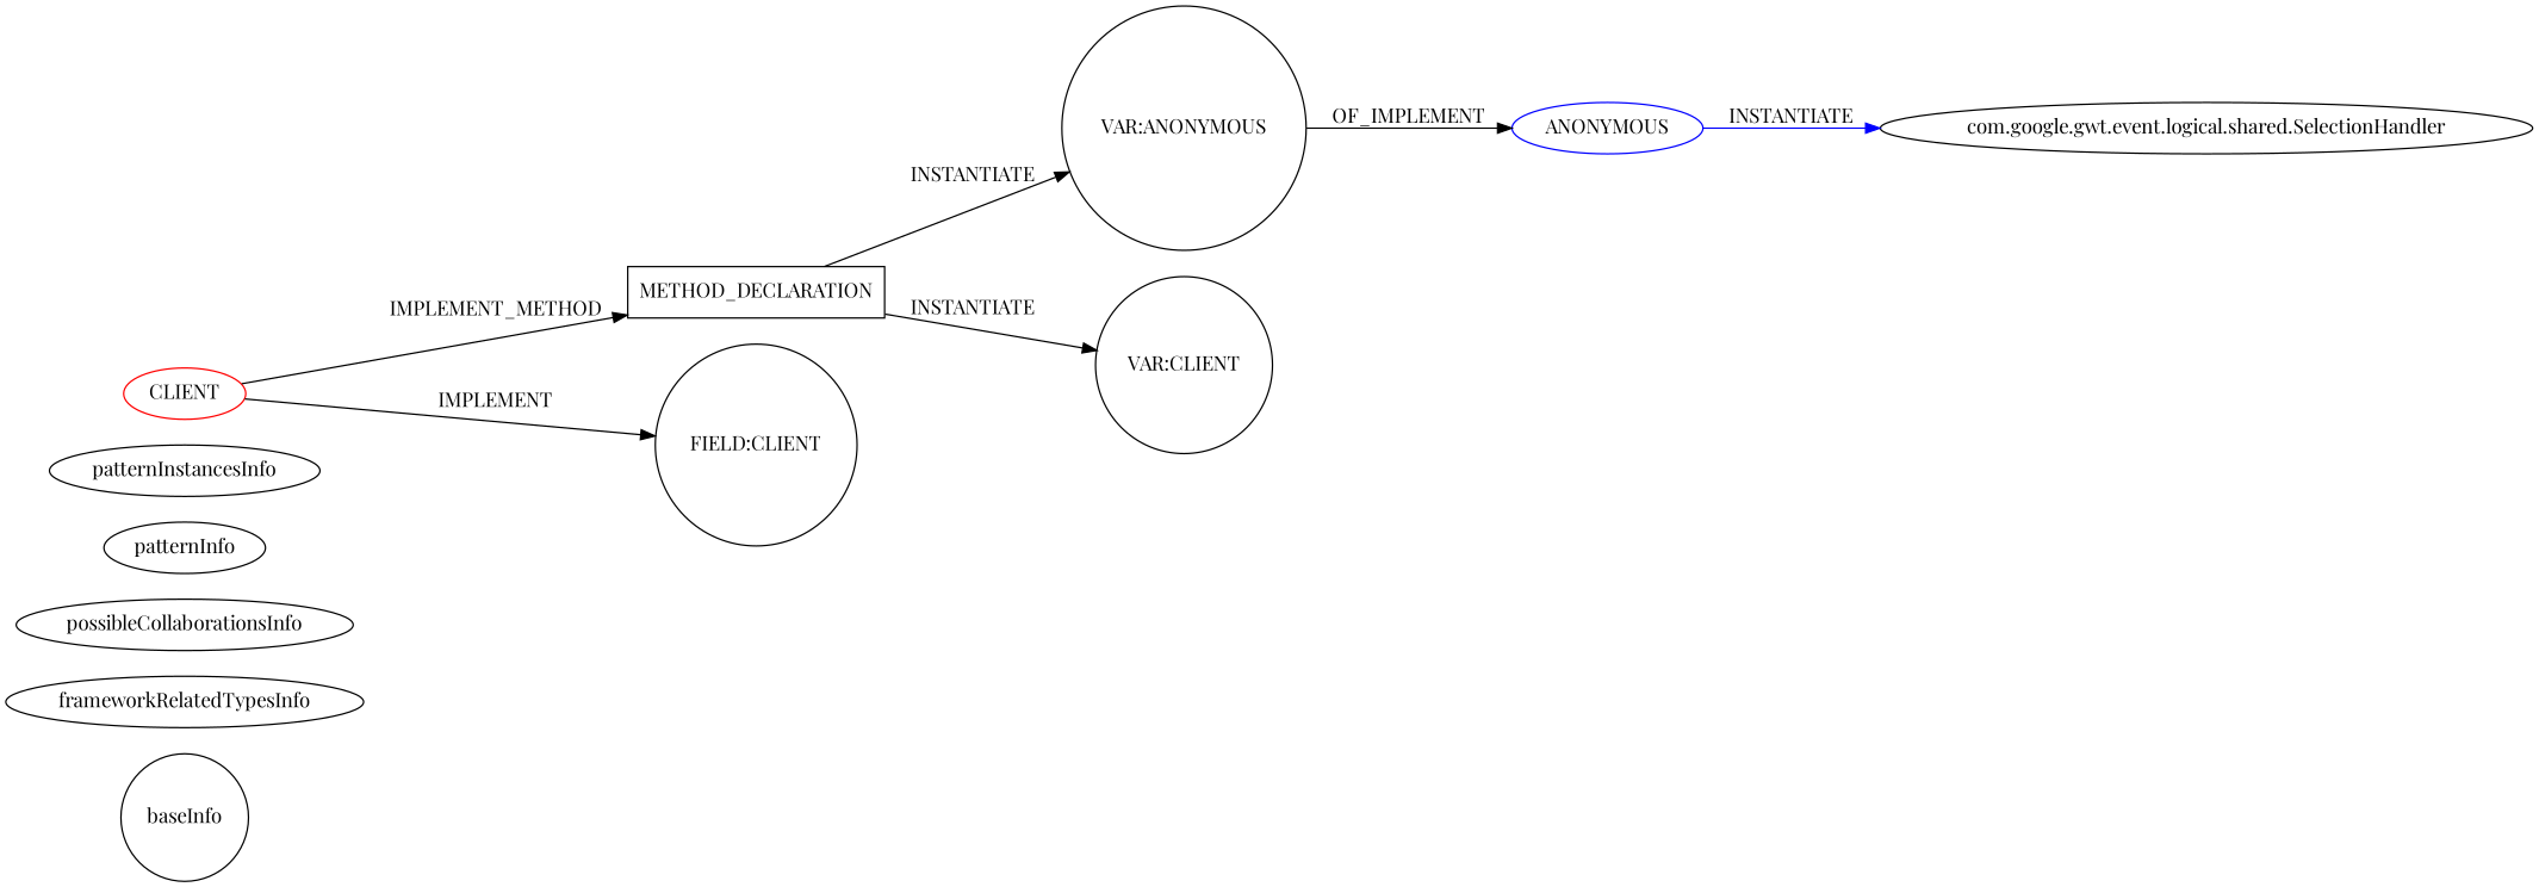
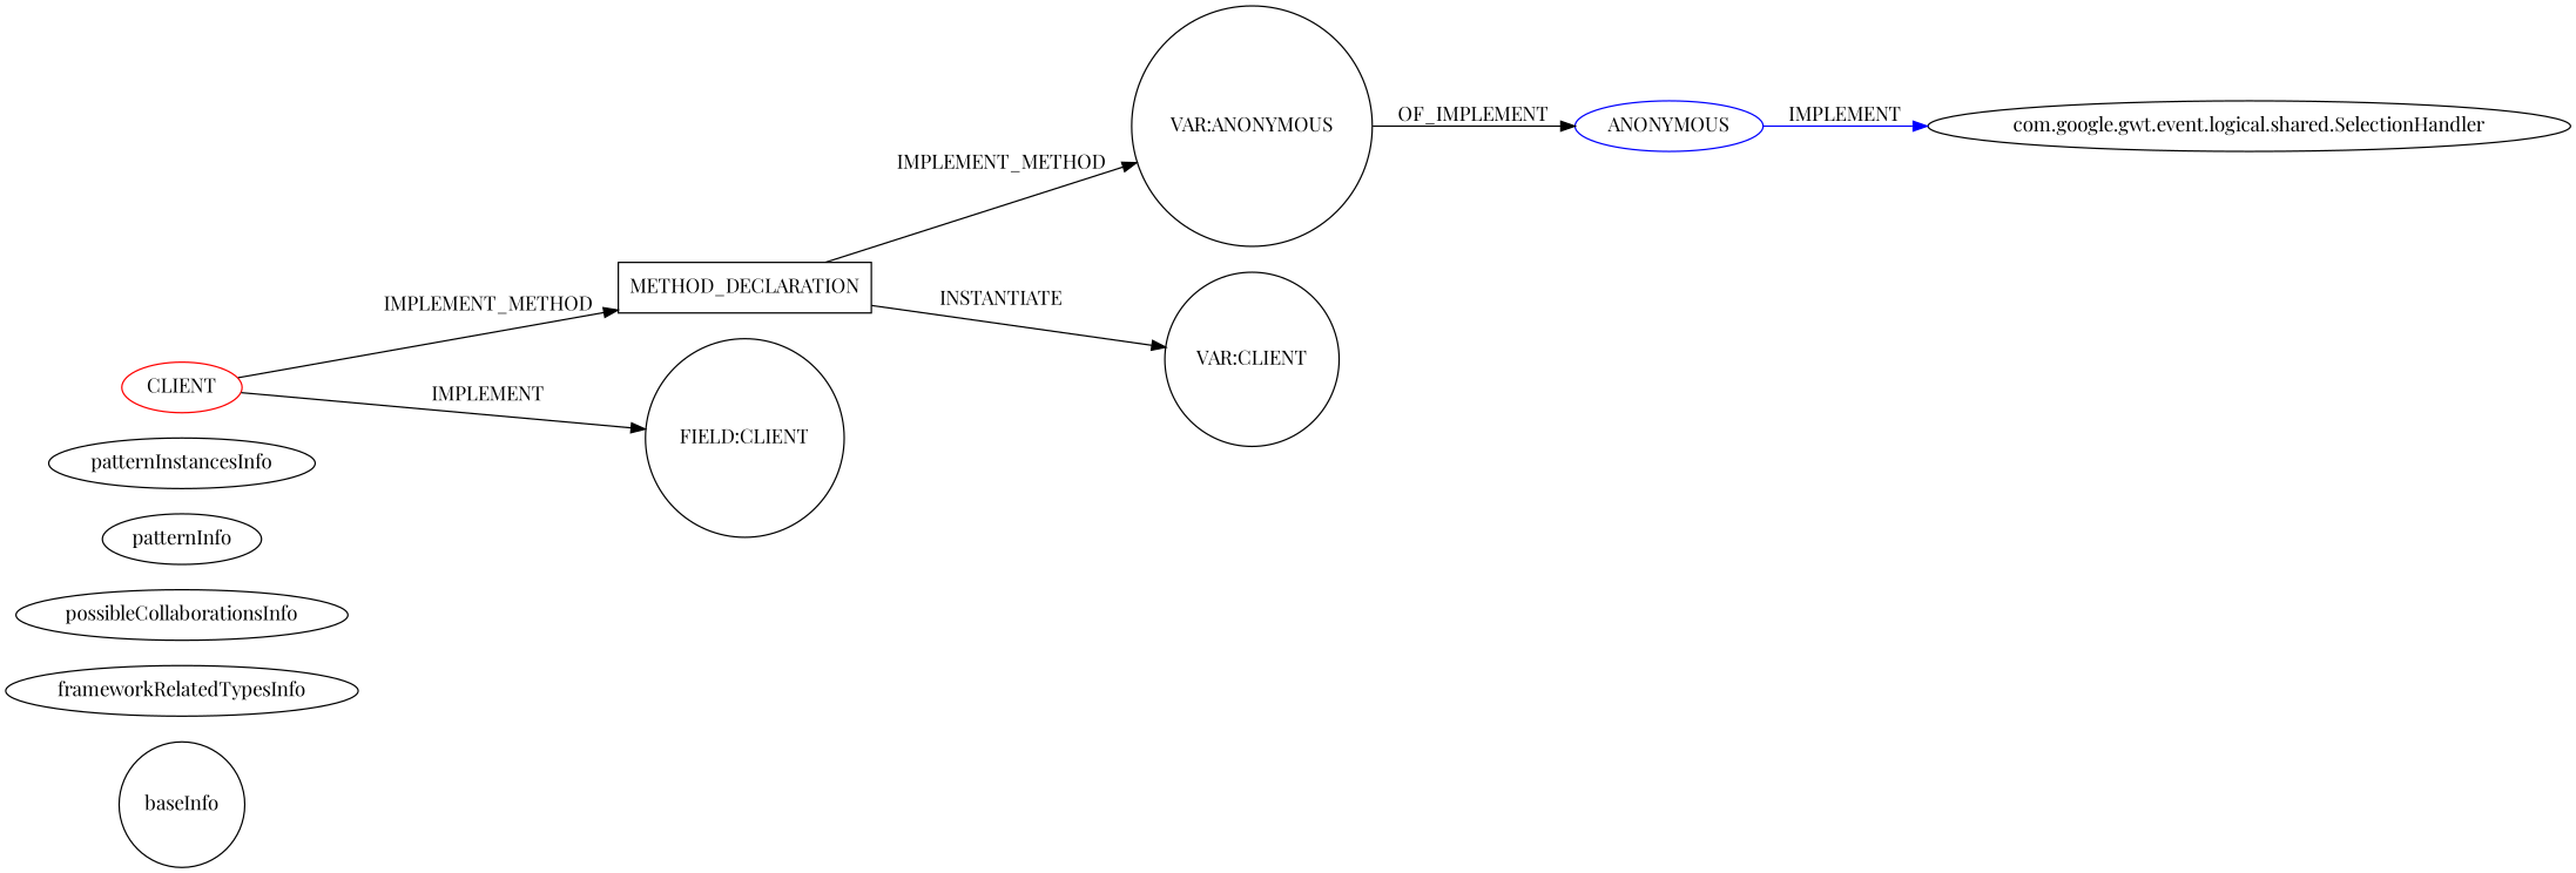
  digraph {
    fontname="Playfair Display"
    rankdir=LR
    node [fontname="Playfair Display" isFrameworkType=false]
    edge [fontname="Playfair Display"]
    baseInfo [category=pattern graphId=820 isAnonymous=false possibleRelation=false shape=circle isFrameworkType=""]
    frameworkRelatedTypesInfo [isFrameworkType=""]
    possibleCollaborationsInfo [isFrameworkType=""]
    patternInfo [frequency=2.0 patternRootClient=0 isFrameworkType=""]
    patternInstancesInfo [0="rdomingonl-layoutTest~/rdomingonl-layoutTest/layoutTest-master/src/main/java/nl/tc/rd/exp/layouttest/client/mvp/view/WidgetDesignerView.java~WidgetDesignerView~4344" 1="daonb-obudget~/daonb-obudget/obudget-master/src/client/src/org/obudget/client/Application.java~Application~1154" isFrameworkType=""]
    n6 [label="com.google.gwt.event.logical.shared.SelectionHandler" vertexType=FRAMEWORK_INTERFACE_TYPE]
    n7 [color=blue label=ANONYMOUS vertexType=REFERENCE_ANONYMOUS_DECLARATION]
    n8 [label="VAR:ANONYMOUS" shape=circle vertexType=VARIABLE_EXPRESION]
    n9 [label=METHOD_DECLARATION shape=box vertexType=CLIENT_METHOD_DECLARATION]
    n10 [label="VAR:CLIENT" shape=circle vertexType=VARIABLE_EXPRESION]
    n11 [color=red label=CLIENT vertexType=ROOT_CLIENT_CLASS_DECLARATION]
    n12 [label="FIELD:CLIENT" shape=circle vertexType=FIELD_DECLARATION]
-   n7 -> n6 [color=blue label=INSTANTIATE]
+   n7 -> n6 [color=blue label=IMPLEMENT]
    n8 -> n7 [label=OF_IMPLEMENT]
-   n9 -> n8 [label=INSTANTIATE]
+   n9 -> n8 [label=IMPLEMENT_METHOD]
    n9 -> n10 [label=INSTANTIATE]
    n11 -> n9 [label=IMPLEMENT_METHOD]
    n11 -> n12 [label=IMPLEMENT]
  }
